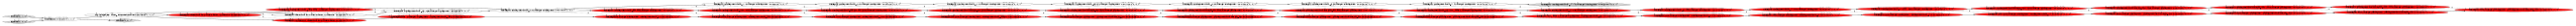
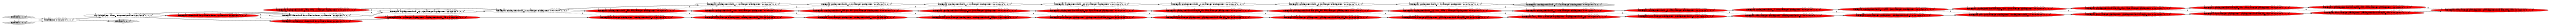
  digraph {
    rankdir=LR
    node [fillcolor=red shape=ellipse style=filled]
    edge [style=bold]
    n1 [label="assertEquals(\"p95_key1_test should have p95=950\",950L,values.get(\"p95_key1_test\"))@@@12@@@['1', '0', '0']"]
    n2 [label="assertEquals(\"p99_key1_test should have p99=990\",990L,values.get(\"p99_key1_test\"))@@@13@@@['1', '0', '0']"]
    n3 [label="assertEquals(950L,values.get(\"p95_key1_test\"),\"p95_key1_test should have p95=950\")@@@12@@@['0', '1', '0']"]
    n4 [label="assertEquals(\"p999_key1_test should have p999=999\",999L,values.get(\"p999_key1_test\"))@@@14@@@['1', '0', '0']"]
    n5 [label="assertEquals(990L,values.get(\"p99_key1_test\"),\"p99_key1_test should have p99=990\")@@@13@@@['0', '1', '0']"]
    n6 [label="assertEquals(2999 * 500L,values.get(\"sum_key2_test\"),\"sum_key2_test should =14\")@@@19@@@['0', '1', '0']"]
    n7 [label="assertEquals(1500L,values.get(\"p50_key2_test\"),\"p50_key2_test should have p50=1500\")@@@20@@@['0', '1', '0']"]
    n8 [label="assertEquals(1950L,values.get(\"p95_key2_test\"),\"p95_key2_test should have p95=1950\")@@@21@@@['0', '1', '0']"]
    n9 [label="assertEquals(500L,values.get(\"p50_key1_test\"),\"p50_key1_test should have p50=500\")@@@11@@@['0', '1', '0']"]
    n10 [label="assertEquals(1999L,values.get(\"p999_key2_test\"),\"p999_key2_test should have p999=1999\")@@@23@@@['0', '1', '0']"]
    n11 [label="assertEquals(\"p99_key2_test should have p99=1990\",1990L,values.get(\"p99_key2_test\"))@@@22@@@['1', '0', '0']"]
    n12 [label="assertEquals(\"p999_key2_test should have p999=1999\",1999L,values.get(\"p999_key2_test\"))@@@23@@@['1', '0', '0']"]
    n13 [label="assertEquals(1990L,values.get(\"p99_key2_test\"),\"p99_key2_test should have p99=1990\")@@@22@@@['0', '1', '0']"]
    n14 [label="assertEquals(1000L,values.get(\"cnt_key2_test\"),\"cnt_key2_test should =4\")@@@18@@@['0', '1', '0']"]
    n15 [fillcolor=lightgray label="testValues['0', '1', '0']" shape=diamond]
    n16 [fillcolor=white label="addDataPoints()@@@3@@@['1', '1', '1']"]
    n17 [fillcolor=white label="Map<String,Object> values = testCounterSet.values()@@@4@@@['1', '1', '1']"]
    n18 [fillcolor=lightgray label="testValues['0', '0', '1']" shape=diamond]
    n19 [label="assertEquals(\"p95_key2_test should have p95=1950\",1950L,values.get(\"p95_key2_test\"))@@@21@@@['1', '0', '0']"]
    n20 [label="assertEquals(999D / 2,values.get(\"avg_key1_test\"),\"avg_key1_test should =499.5\")@@@6@@@['0', '1', '0']"]
    n21 [label="assertEquals(0L,values.get(\"min_key1_test\"),\"min_key1_test should =0\")@@@7@@@['0', '1', '0']"]
    n22 [label="assertEquals(999L,values.get(\"max_key1_test\"),\"max_key1_test should =999\")@@@8@@@['0', '1', '0']"]
    n23 [fillcolor=white label="assertEquals(\"avg_key2_test should =3.5\",3.5,values.get(\"avg_key2_test\"))@@@11@@@['0', '0', '1']"]
    n24 [fillcolor=white label="assertEquals(\"min_key2_test should =2\",2L,values.get(\"min_key2_test\"))@@@12@@@['0', '0', '1']"]
    n25 [fillcolor=white label="assertEquals(\"max_key2_test should =5\",5L,values.get(\"max_key2_test\"))@@@13@@@['0', '0', '1']"]
    n26 [label="assertEquals(1000L,values.get(\"cnt_key1_test\"),\"cnt_key1_test should =1000\")@@@9@@@['0', '1', '0']"]
    n27 [label="assertEquals(999 * 500L,values.get(\"sum_key1_test\"),\"sum_key1_test should =999*500\")@@@10@@@['0', '1', '0']"]
    n28 [label="assertEquals(\"p50_key1_test should have p50=500\",500L,values.get(\"p50_key1_test\"))@@@11@@@['1', '0', '0']"]
    n29 [label="assertEquals(1999L,values.get(\"max_key2_test\"),\"max_key2_test should =5\")@@@17@@@['0', '1', '0']"]
    n30 [label="assertEquals(\"cnt_key2_test should =4\",1000L,values.get(\"cnt_key2_test\"))@@@18@@@['1', '0', '0']"]
    n31 [label="assertEquals(\"sum_key2_test should =14\",2999 * 500L,values.get(\"sum_key2_test\"))@@@19@@@['1', '0', '0']"]
    n32 [label="assertEquals(\"p50_key2_test should have p50=1500\",1500L,values.get(\"p50_key2_test\"))@@@20@@@['1', '0', '0']"]
    n33 [fillcolor=white label="assertEquals(\"max_key1_test should =1\",1L,values.get(\"max_key1_test\"))@@@8@@@['0', '0', '1']"]
    n34 [fillcolor=white label="assertEquals(\"cnt_key1_test should =2\",2L,values.get(\"cnt_key1_test\"))@@@9@@@['0', '0', '1']"]
    n35 [fillcolor=white label="assertEquals(\"sum_key1_test should =1\",1L,values.get(\"sum_key1_test\"))@@@10@@@['0', '0', '1']"]
    n36 [label="assertEquals(999L,values.get(\"p999_key1_test\"),\"p999_key1_test should have p999=999\")@@@14@@@['0', '1', '0']"]
    n37 [label="assertEquals(1000 + 999D / 2,values.get(\"avg_key2_test\"),\"avg_key2_test should =3.5\")@@@15@@@['0', '1', '0']"]
    n38 [label="assertEquals(1000L,values.get(\"min_key2_test\"),\"min_key2_test should =2\")@@@16@@@['0', '1', '0']"]
    n39 [label="assertEquals(\"avg_key2_test should =3.5\",1000 + 999D / 2,values.get(\"avg_key2_test\"))@@@15@@@['1', '0', '0']"]
    n40 [fillcolor=lightgray label="assertEquals(\"sum_key2_test should =14\",14L,values.get(\"sum_key2_test\"))@@@15@@@['0', '0', '1']"]
    n41 [label="assertEquals(\"min_key2_test should =2\",1000L,values.get(\"min_key2_test\"))@@@16@@@['1', '0', '0']"]
    n42 [label="assertEquals(\"max_key2_test should =5\",1999L,values.get(\"max_key2_test\"))@@@17@@@['1', '0', '0']"]
    n43 [label="assertEquals(18,values.size(),\"There should be 18 values in the set\")@@@5@@@['0', '1', '0']"]
    n44 [fillcolor=white label="assertEquals(\"cnt_key2_test should =4\",4L,values.get(\"cnt_key2_test\"))@@@14@@@['0', '0', '1']"]
    n45 [label="assertEquals(\"sum_key1_test should =999*500\",999 * 500L,values.get(\"sum_key1_test\"))@@@10@@@['1', '0', '0']"]
    n46 [fillcolor=white label="assertEquals(\"avg_key1_test should =0.5\",0.5D,values.get(\"avg_key1_test\"))@@@6@@@['0', '0', '1']"]
    n47 [fillcolor=white label="assertEquals(\"min_key1_test should =0\",0L,values.get(\"min_key1_test\"))@@@7@@@['1', '0', '1']"]
    n48 [label="assertEquals(\"max_key1_test should =999\",999L,values.get(\"max_key1_test\"))@@@8@@@['1', '0', '0']"]
    n49 [fillcolor=white label="assertEquals(\"There should be 10 values in the set\",10,values.size())@@@5@@@['0', '0', '1']"]
    n50 [label="assertEquals(\"There should be 18 values in the set\",18,values.size())@@@5@@@['1', '0', '0']"]
    n51 [label="assertEquals(\"avg_key1_test should =499.5\",999D / 2,values.get(\"avg_key1_test\"))@@@6@@@['1', '0', '0']"]
    n52 [label="assertEquals(\"cnt_key1_test should =1000\",1000L,values.get(\"cnt_key1_test\"))@@@9@@@['1', '0', '0']"]
    n53 [fillcolor=lightgray label="testValues['1', '0', '0']" shape=diamond]
    n1 -> n2
    n1 -> n3 [label=0 style=dashed]
    n2 -> n4
    n2 -> n5 [label=0 style=dashed]
    n3 -> n5
    n4 -> n36 [label=0 style=dashed]
    n4 -> n39
    n5 -> n36
    n6 -> n7
    n7 -> n8
    n8 -> n13
    n9 -> n3
    n11 -> n12
    n11 -> n13 [label=0 style=dashed]
    n12 -> n10 [label=0 style=dashed]
    n13 -> n10
    n14 -> n6
-   n15 -> n16
+   n15 -> n16 [style=dashed]
    n16 -> n17
    n16 -> n18
    n17 -> n43
    n17 -> n49
    n17 -> n50
    n19 -> n8 [label=0 style=dashed]
    n19 -> n11
    n20 -> n21
    n21 -> n22
    n22 -> n26
    n23 -> n24
    n24 -> n25
    n25 -> n44
    n26 -> n27
    n27 -> n9
    n28 -> n1
    n28 -> n9 [label=0 style=dashed]
    n29 -> n14
    n30 -> n14 [label=0 style=dashed]
    n30 -> n31
    n31 -> n6 [label=0 style=dashed]
    n31 -> n32
    n32 -> n7 [label=0 style=dashed]
    n32 -> n19
    n33 -> n34
    n34 -> n35
    n35 -> n23
    n36 -> n37
    n37 -> n38
    n38 -> n29
    n39 -> n37 [label=0 style=dashed]
    n39 -> n40 [label=0 style=dashed]
    n39 -> n41
    n41 -> n38 [label=0 style=dashed]
    n41 -> n42
    n42 -> n29 [label=0 style=dashed]
    n42 -> n30
    n43 -> n20
    n44 -> n40
    n45 -> n27 [label=0 style=dashed]
    n45 -> n28
    n45 -> n35 [label=0 style=dashed]
    n46 -> n47
    n47 -> n21 [label=0 style=dashed]
    n47 -> n33
    n47 -> n48
    n48 -> n22 [label=0 style=dashed]
    n48 -> n33 [label=0 style=dashed]
    n48 -> n52
    n49 -> n46
    n50 -> n43 [label=0 style=dashed]
    n50 -> n49 [label=0 style=dashed]
    n50 -> n51
    n51 -> n20 [label=0 style=dashed]
    n51 -> n46 [label=0 style=dashed]
    n51 -> n47
    n52 -> n26 [label=0 style=dashed]
    n52 -> n34 [label=0 style=dashed]
    n52 -> n45
-   n53 -> n16
+   n53 -> n16 [style=dashed]
  }
